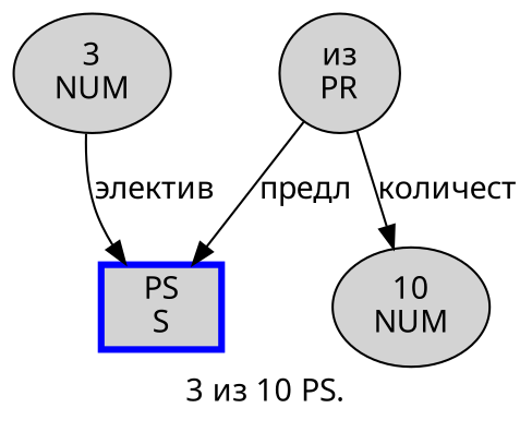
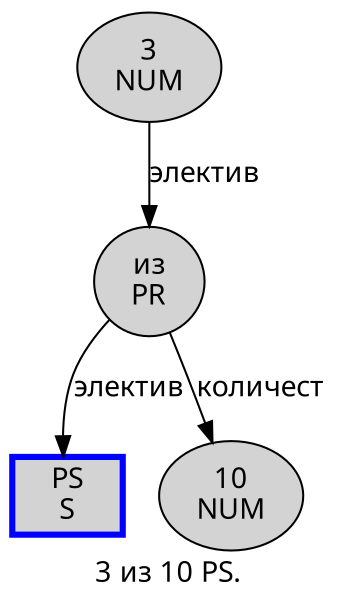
  digraph {
    fontname="Noto Sans"
    label="3 из 10 PS."
    node [fillcolor=lightgray fontname="Noto Sans" penwidth=1 shape=ellipse style=filled]
    edge [fontname="Noto Sans"]
    n1 [label="3\nNUM"]
    n2 [label="из\nPR"]
    n3 [color=blue label="PS\nS" penwidth=3 shape=box]
    n4 [label="10\nNUM"]
-   n1 -> n3 [label="электив"]
-   n2 -> n3 [label="предл"]
+   n1 -> n2 [label="электив"]
+   n2 -> n3 [label="электив"]
    n2 -> n4 [label="количест"]
  }
